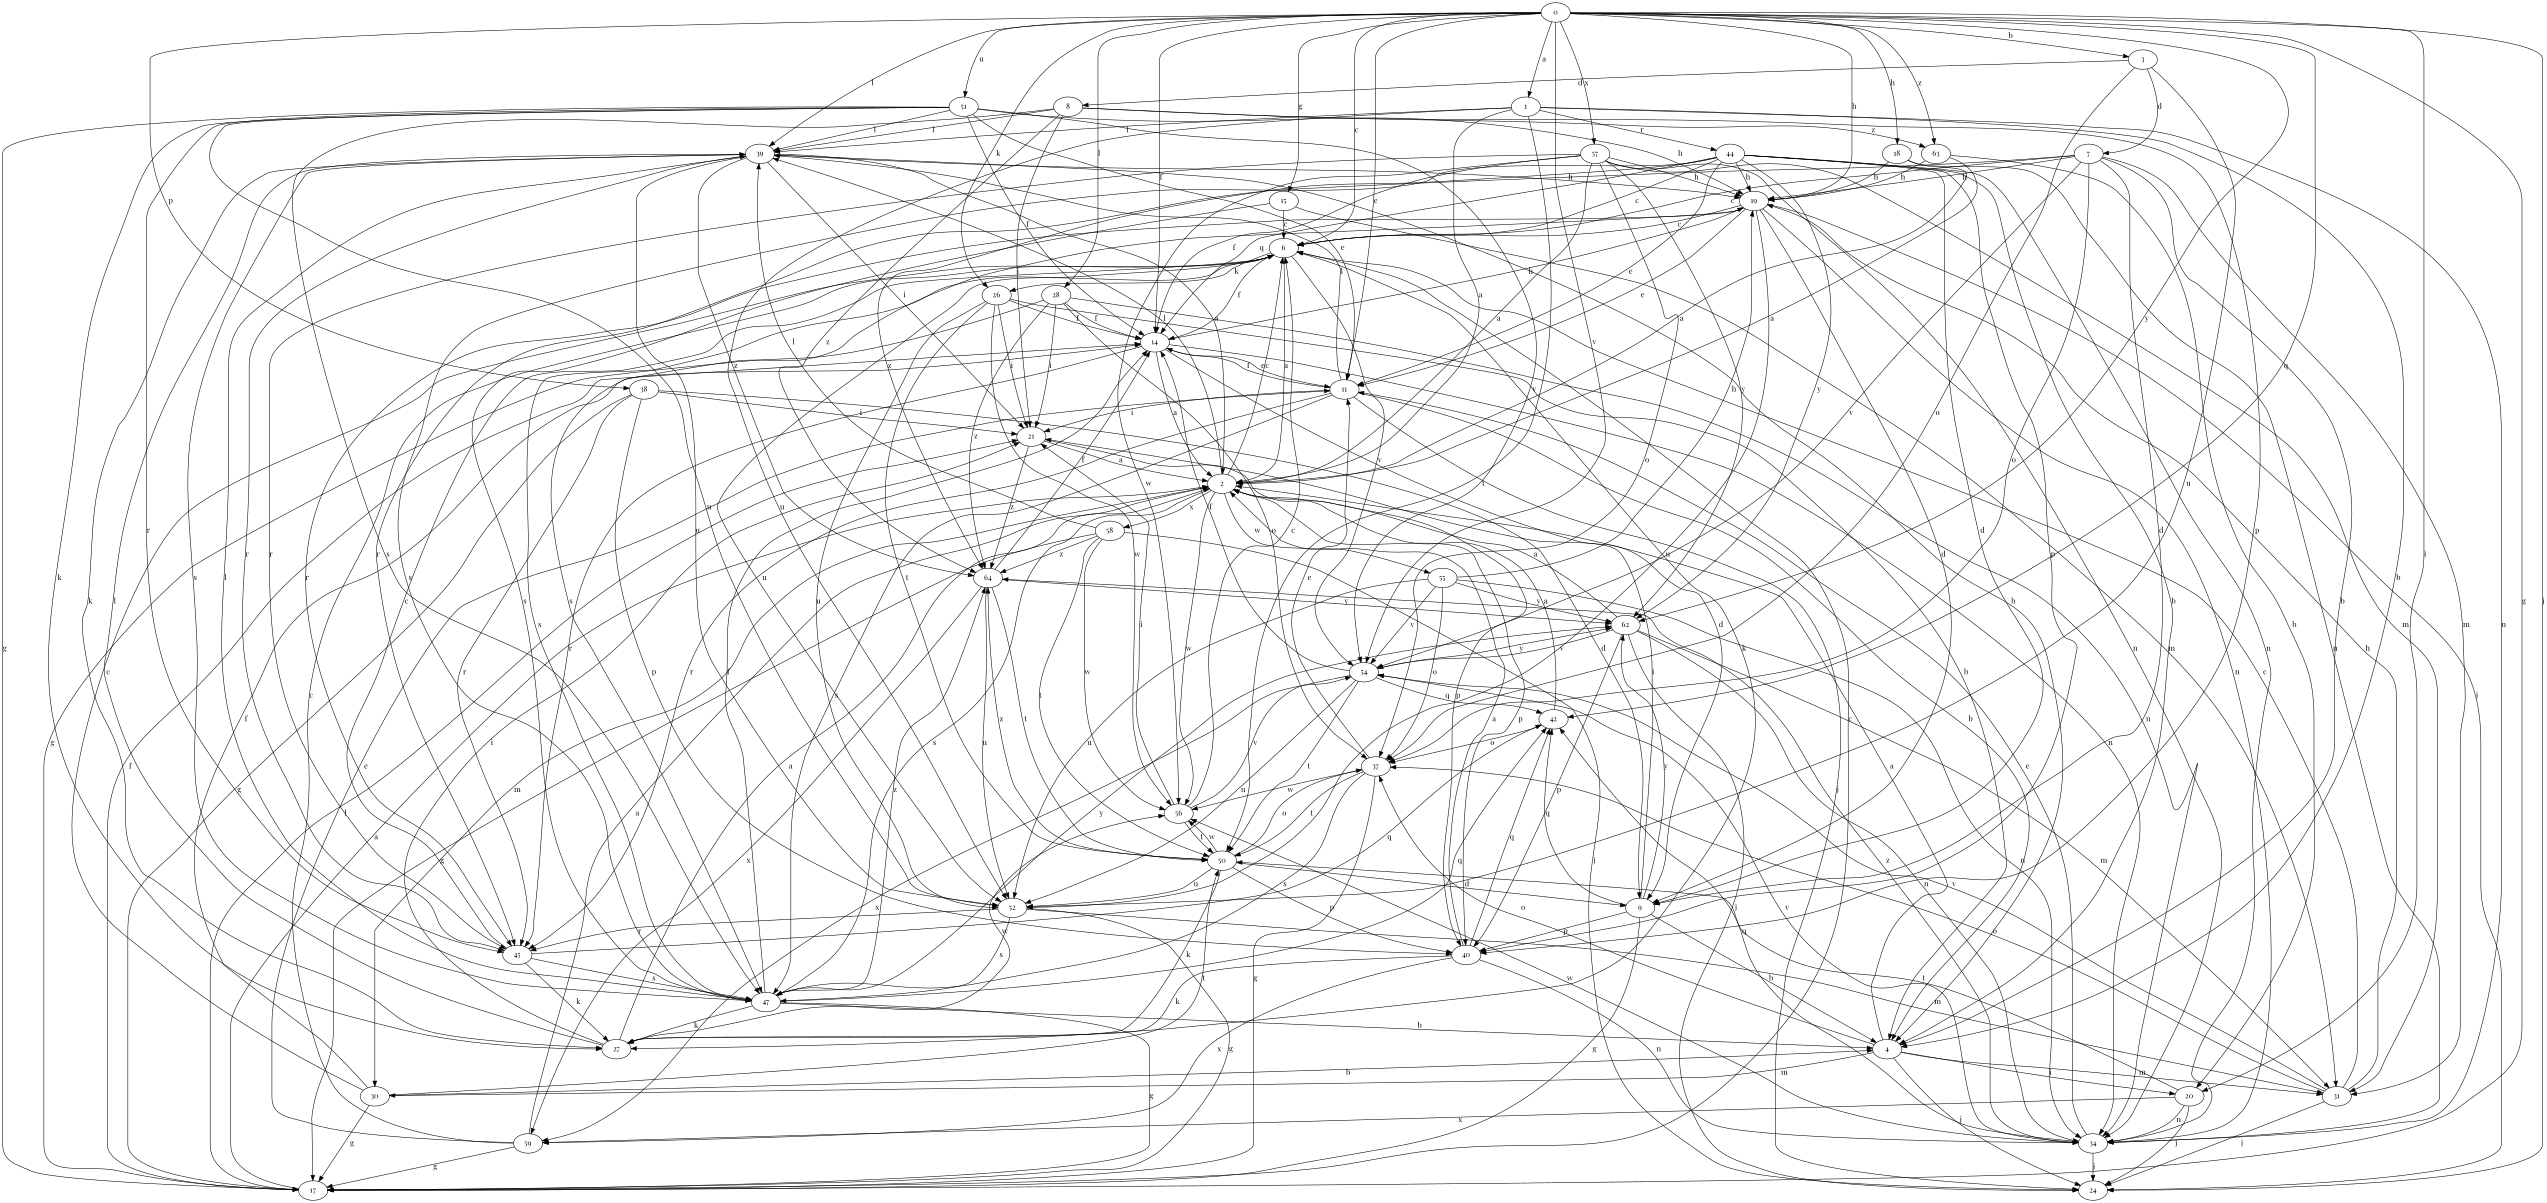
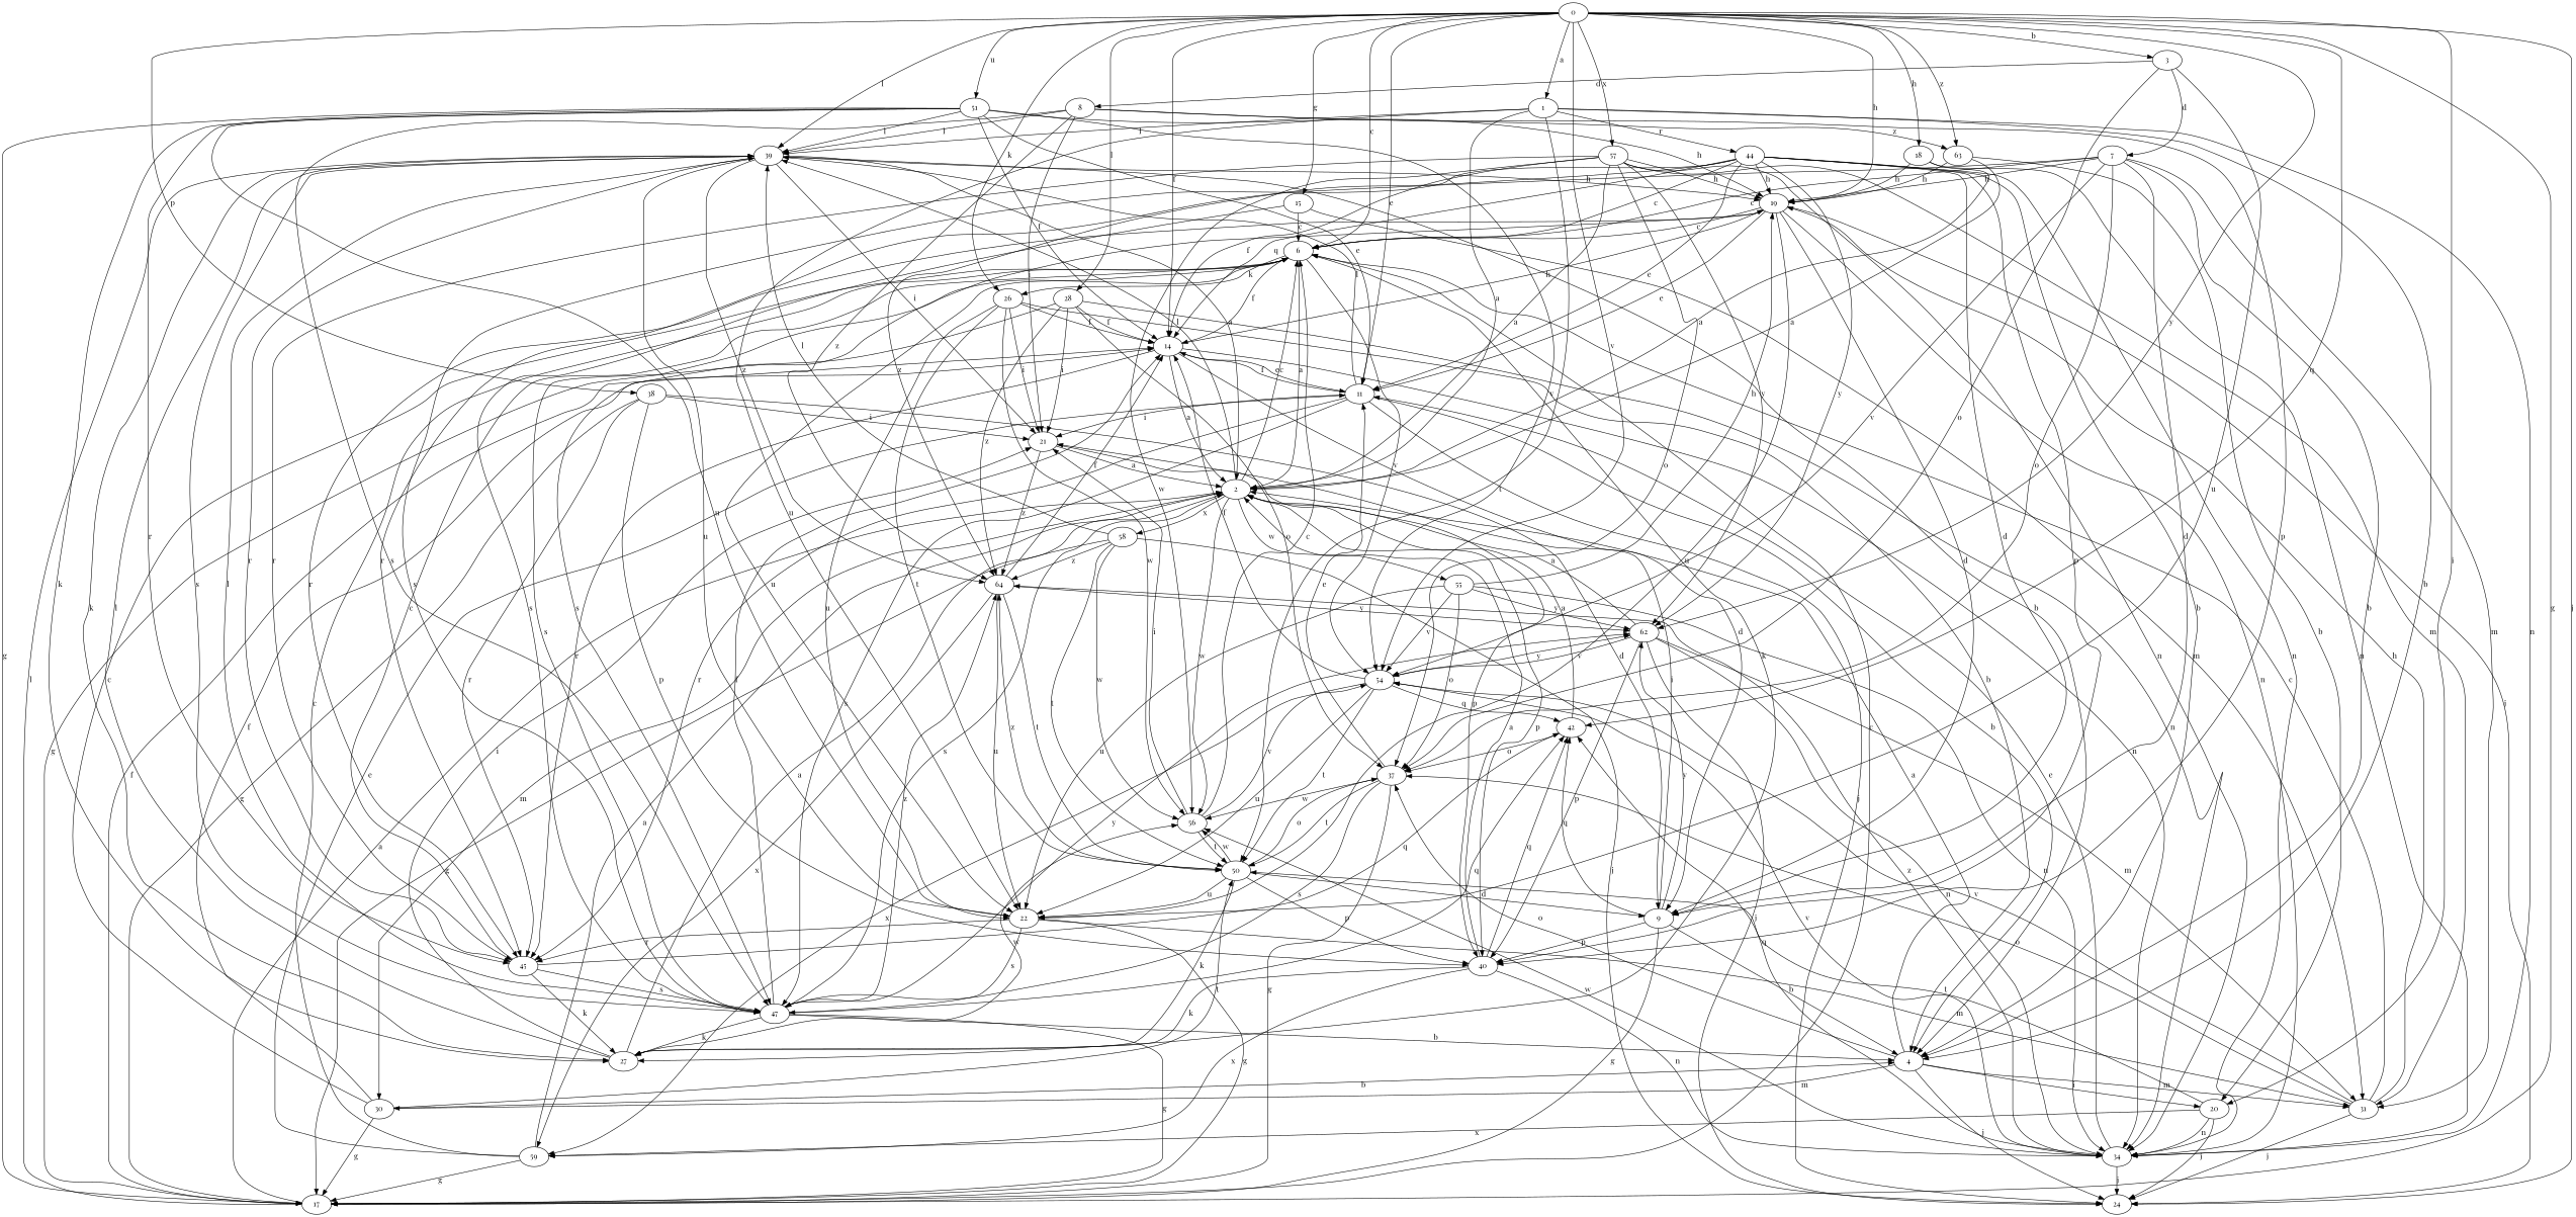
  strict digraph {
    fontname="Playfair Display"
    node [fontname="Playfair Display"]
    edge [fontname="Playfair Display"]
    0
    1
    3
    6
    11
    14
    15
    17
    18
    19
    20
    24
    26
    28
    n15 [label=39]
    38
    42
    51
    54
    57
    62
    63
    2
    4
    34
    44
    50
-   52
+   52 [label=22]
    7
    8
    37
    47
    27
    45
    21
    9
    31
    59
    56
    64
    40
    30
    55
    58
    0 -> 1 [label=a]
    0 -> 3 [label=b]
    0 -> 6 [label=c]
    0 -> 11 [label=e]
    0 -> 14 [label=f]
    0 -> 15 [label=g]
    0 -> 17 [label=g]
    0 -> 18 [label=h]
    0 -> 19 [label=h]
    0 -> 20 [label=i]
    0 -> 24 [label=j]
    0 -> 26 [label=k]
    0 -> 28 [label=l]
    0 -> n15 [label=l]
    0 -> 38 [label=p]
    0 -> 42 [label=q]
    0 -> 51 [label=u]
    0 -> 54 [label=v]
    0 -> 57 [label=x]
    0 -> 62 [label=y]
    0 -> 63 [label=z]
    1 -> n15 [label=l]
    1 -> 2 [label=a]
    1 -> 4 [label=b]
    1 -> 34 [label=n]
    1 -> 44 [label=r]
    1 -> 50 [label=t]
    1 -> 52 [label=u]
    3 -> 52 [label=u]
    3 -> 7 [label=d]
    3 -> 8 [label=d]
    3 -> 37 [label=o]
    6 -> 14 [label=f]
    6 -> 26 [label=k]
    6 -> 54 [label=v]
    6 -> 2 [label=a]
    6 -> 52 [label=u]
    6 -> 47 [label=s]
    6 -> 27 [label=k]
    11 -> 14 [label=f]
    11 -> 24 [label=j]
    11 -> n15 [label=l]
    11 -> 4 [label=b]
    11 -> 47 [label=s]
    11 -> 45 [label=r]
    11 -> 21 [label=i]
    14 -> 11 [label=e]
    14 -> 19 [label=h]
    14 -> 2 [label=a]
    14 -> 34 [label=n]
    14 -> 45 [label=r]
    14 -> 9 [label=d]
    15 -> 6 [label=c]
    15 -> 47 [label=s]
    15 -> 31 [label=m]
    17 -> 6 [label=c]
    17 -> 14 [label=f]
-   17 -> 21 [label=l]
+   17 -> n15 [label=l]
    17 -> 2 [label=a]
    18 -> 19 [label=h]
    18 -> 2 [label=a]
    18 -> 34 [label=n]
    19 -> 6 [label=c]
    19 -> 11 [label=e]
    19 -> 24 [label=j]
    19 -> 34 [label=n]
    19 -> 52 [label=u]
    19 -> 47 [label=s]
    19 -> 45 [label=r]
    19 -> 9 [label=d]
    20 -> 24 [label=j]
    20 -> 34 [label=n]
    20 -> 50 [label=t]
    20 -> 59 [label=x]
    26 -> 14 [label=f]
    26 -> 4 [label=b]
    26 -> 50 [label=t]
    26 -> 52 [label=u]
    26 -> 21 [label=i]
    26 -> 56 [label=w]
    28 -> 14 [label=f]
    28 -> 17 [label=g]
    28 -> 34 [label=n]
    28 -> 37 [label=o]
    28 -> 21 [label=i]
    28 -> 64 [label=z]
    n15 -> 19 [label=h]
    n15 -> 2 [label=a]
    n15 -> 4 [label=b]
    n15 -> 52 [label=u]
    n15 -> 47 [label=s]
    n15 -> 27 [label=k]
    n15 -> 45 [label=r]
    n15 -> 21 [label=i]
    n15 -> 64 [label=z]
    38 -> 17 [label=g]
    38 -> 45 [label=r]
    38 -> 21 [label=i]
    38 -> 9 [label=d]
    38 -> 40 [label=p]
    42 -> 2 [label=a]
    42 -> 37 [label=o]
    51 -> 11 [label=e]
    51 -> 14 [label=f]
    51 -> 17 [label=g]
    51 -> 19 [label=h]
    51 -> n15 [label=l]
    51 -> 54 [label=v]
    51 -> 52 [label=u]
    51 -> 27 [label=k]
    51 -> 45 [label=r]
    54 -> 14 [label=f]
    54 -> 42 [label=q]
    54 -> 62 [label=y]
    54 -> 50 [label=t]
    54 -> 52 [label=u]
    54 -> 59 [label=x]
    57 -> 14 [label=f]
    57 -> 19 [label=h]
    57 -> 62 [label=y]
    57 -> 2 [label=a]
    57 -> 34 [label=n]
    57 -> 37 [label=o]
    57 -> 45 [label=r]
    57 -> 31 [label=m]
    57 -> 56 [label=w]
    62 -> 24 [label=j]
    62 -> 54 [label=v]
    62 -> 2 [label=a]
    62 -> 34 [label=n]
    62 -> 31 [label=m]
    62 -> 40 [label=p]
    63 -> 19 [label=h]
    63 -> 20 [label=b]
    63 -> 2 [label=a]
    2 -> 6 [label=c]
    2 -> n15 [label=l]
    2 -> 47 [label=s]
    2 -> 56 [label=w]
    2 -> 40 [label=p]
    2 -> 30 [label=m]
    2 -> 55 [label=w]
    2 -> 58 [label=x]
    4 -> 20 [label=i]
    4 -> 24 [label=j]
    4 -> 2 [label=a]
    4 -> 37 [label=o]
    4 -> 31 [label=m]
    4 -> 30 [label=m]
    34 -> 11 [label=e]
    34 -> 24 [label=j]
    34 -> 42 [label=q]
    34 -> 54 [label=v]
    34 -> 56 [label=w]
    34 -> 64 [label=z]
    44 -> 6 [label=c]
    44 -> 11 [label=e]
    44 -> 14 [label=q]
    44 -> 19 [label=h]
    44 -> 62 [label=y]
    44 -> 4 [label=b]
    44 -> 34 [label=n]
    44 -> 47 [label=s]
    44 -> 9 [label=d]
    44 -> 64 [label=z]
    44 -> 40 [label=p]
    50 -> 52 [label=u]
    50 -> 37 [label=o]
    50 -> 27 [label=k]
    50 -> 9 [label=d]
    50 -> 56 [label=w]
    50 -> 64 [label=z]
    50 -> 40 [label=p]
    52 -> 17 [label=g]
    52 -> 47 [label=s]
    52 -> 45 [label=r]
    52 -> 31 [label=m]
    7 -> 6 [label=c]
    7 -> 19 [label=h]
    7 -> 54 [label=v]
    7 -> 4 [label=b]
    7 -> 37 [label=o]
    7 -> 45 [label=r]
    7 -> 9 [label=d]
    7 -> 31 [label=m]
    8 -> n15 [label=l]
    8 -> 63 [label=z]
    8 -> 47 [label=s]
    8 -> 21 [label=i]
    8 -> 64 [label=z]
    8 -> 40 [label=p]
    37 -> 11 [label=e]
    37 -> 17 [label=g]
    37 -> 50 [label=t]
    37 -> 47 [label=s]
    37 -> 56 [label=w]
    47 -> 14 [label=f]
    47 -> 17 [label=g]
    47 -> n15 [label=l]
    47 -> 42 [label=q]
    47 -> 62 [label=y]
    47 -> 4 [label=b]
    47 -> 27 [label=k]
    47 -> 64 [label=z]
    27 -> n15 [label=l]
    27 -> 2 [label=a]
    27 -> 21 [label=i]
    27 -> 56 [label=w]
    45 -> 6 [label=c]
    45 -> 42 [label=q]
    45 -> 47 [label=s]
    45 -> 27 [label=k]
    21 -> 2 [label=a]
    21 -> 64 [label=z]
    21 -> 40 [label=p]
    9 -> 17 [label=g]
    9 -> 42 [label=q]
    9 -> 62 [label=y]
    9 -> 4 [label=b]
    9 -> 21 [label=i]
    9 -> 40 [label=p]
    31 -> 6 [label=c]
    31 -> 19 [label=h]
    31 -> 24 [label=j]
    31 -> 54 [label=v]
    31 -> 37 [label=o]
    59 -> 6 [label=c]
    59 -> 11 [label=e]
    59 -> 17 [label=g]
    59 -> 2 [label=a]
    56 -> 6 [label=c]
    56 -> 54 [label=v]
    56 -> 50 [label=t]
    56 -> 21 [label=i]
    64 -> 14 [label=f]
    64 -> 62 [label=y]
    64 -> 50 [label=t]
    64 -> 52 [label=u]
    64 -> 59 [label=x]
    40 -> 42 [label=q]
    40 -> 2 [label=a]
    40 -> 34 [label=n]
    40 -> 27 [label=k]
    40 -> 59 [label=x]
    30 -> 6 [label=c]
    30 -> 14 [label=f]
    30 -> 17 [label=g]
    30 -> 4 [label=b]
    30 -> 50 [label=t]
    55 -> 19 [label=h]
    55 -> 54 [label=v]
    55 -> 62 [label=y]
    55 -> 34 [label=n]
    55 -> 52 [label=u]
    55 -> 37 [label=o]
    58 -> 17 [label=g]
    58 -> 24 [label=j]
    58 -> n15 [label=l]
    58 -> 50 [label=t]
    58 -> 56 [label=w]
    58 -> 64 [label=z]
  }
